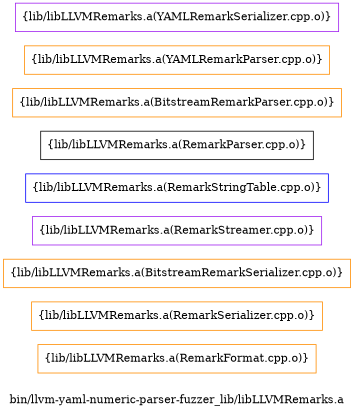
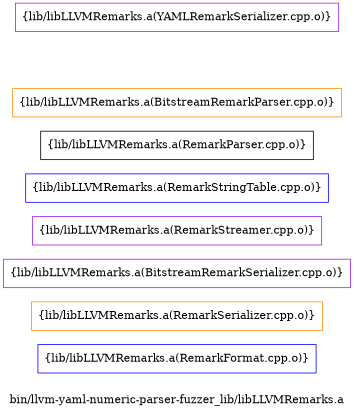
  digraph {
    label="bin/llvm-yaml-numeric-parser-fuzzer_lib/libLLVMRemarks.a"
    rankdir=LR
    node [group=0 shape=box color=darkorange]
-   n1 [label="{lib/libLLVMRemarks.a(RemarkFormat.cpp.o)}"]
+   n1 [label="{lib/libLLVMRemarks.a(RemarkFormat.cpp.o)}" color=blue]
    n2 [label="{lib/libLLVMRemarks.a(RemarkSerializer.cpp.o)}"]
-   n3 [label="{lib/libLLVMRemarks.a(BitstreamRemarkSerializer.cpp.o)}"]
+   n3 [label="{lib/libLLVMRemarks.a(BitstreamRemarkSerializer.cpp.o)}" color=purple]
    n4 [label="{lib/libLLVMRemarks.a(RemarkStreamer.cpp.o)}" color=purple]
    n5 [label="{lib/libLLVMRemarks.a(RemarkStringTable.cpp.o)}" color=blue]
    n6 [label="{lib/libLLVMRemarks.a(RemarkParser.cpp.o)}" color=black]
    n7 [label="{lib/libLLVMRemarks.a(BitstreamRemarkParser.cpp.o)}"]
-   n8 [label="{lib/libLLVMRemarks.a(YAMLRemarkParser.cpp.o)}"]
    n9 [label="{lib/libLLVMRemarks.a(YAMLRemarkSerializer.cpp.o)}" color=purple]
  }
